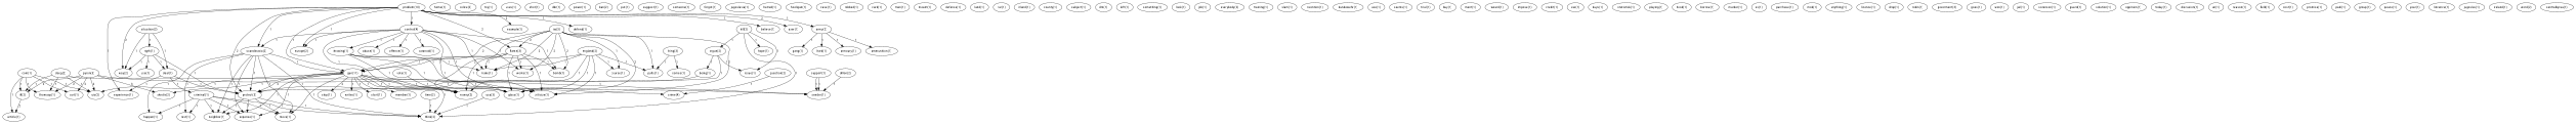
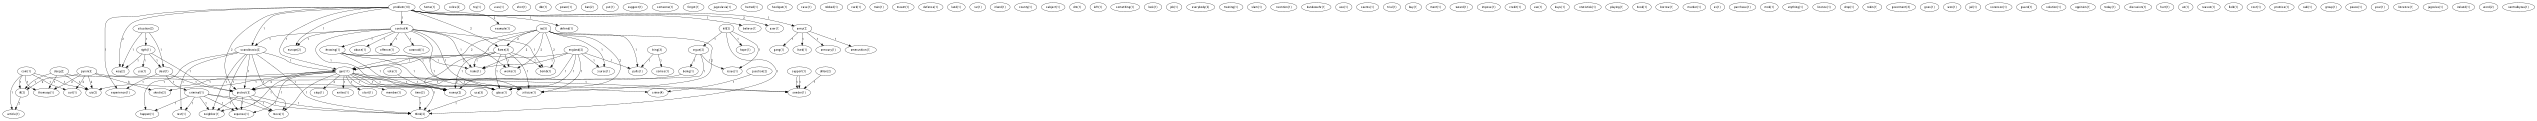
  digraph {
    fontname="Roboto Condensed"
    node [fontname="Roboto Condensed"]
    edge [fontname="Roboto Condensed"]
    n1 [label="com(1)"]
    n2 [label="surt(1)"]
    n3 [label="article(1)"]
    n4 [label="ifi(2)"]
    n5 [label="thomasp(1)"]
    n6 [label="uio(2)"]
    n7 [label="home(1)"]
    n8 [label="police(2)"]
    n9 [label="toy(1)"]
    n10 [label="uses(1)"]
    n11 [label="problem(10)"]
    n12 [label="example(1)"]
    n13 [label="control(4)"]
    n14 [label="defend(1)"]
    n15 [label="europe(2)"]
    n16 [label="army(2)"]
    n17 [label="believe(1)"]
    n18 [label="experience(1)"]
    n19 [label="flame(3)"]
    n20 [label="scandinavia(2)"]
    n21 [label="gun(11)"]
    n22 [label="axer(1)"]
    n23 [label="protect(5)"]
    n24 [label="way(2)"]
    n25 [label="abuse(1)"]
    n26 [label="offence(1)"]
    n27 [label="paranoid(1)"]
    n28 [label="throwing(1)"]
    n29 [label="bomb(1)"]
    n30 [label="works(1)"]
    n31 [label="make(1)"]
    n32 [label="glass(1)"]
    n33 [label="money(2)"]
    n34 [label="criticize(1)"]
    n35 [label="gang(1)"]
    n36 [label="lived(1)"]
    n37 [label="armoury(1)"]
    n38 [label="ammunition(1)"]
    n39 [label="think(2)"]
    n40 [label="happen(1)"]
    n41 [label="rest(1)"]
    n42 [label="expense(1)"]
    n43 [label="move(1)"]
    n44 [label="neighbor(1)"]
    n45 [label="skndiv(2)"]
    n46 [label="member(1)"]
    n47 [label="stop(1)"]
    n48 [label="writes(1)"]
    n49 [label="start(1)"]
    n50 [label="crime(4)"]
    n51 [label="shot(1)"]
    n52 [label="dbr(1)"]
    n53 [label="power(1)"]
    n54 [label="ban(2)"]
    n55 [label="put(1)"]
    n56 [label="pyron(3)"]
    n57 [label="sender(1)"]
    n58 [label="suggest(1)"]
    n59 [label="someone(1)"]
    n60 [label="forgot(1)"]
    n61 [label="jugoslavia(1)"]
    n62 [label="hatred(1)"]
    n63 [label="hooligan(1)"]
    n64 [label="vote(1)"]
    n65 [label="case(1)"]
    n66 [label="robbed(1)"]
    n67 [label="thing(3)"]
    n68 [label="comes(1)"]
    n69 [label="pulls(1)"]
    n70 [label="card(1)"]
    n71 [label="train(1)"]
    n72 [label="meant(1)"]
    n73 [label="defense(1)"]
    n74 [label="land(1)"]
    n75 [label="car(1)"]
    n76 [label="irland(1)"]
    n77 [label="support(1)"]
    n78 [label="county(1)"]
    n79 [label="subject(1)"]
    n80 [label="dm(1)"]
    n81 [label="deal(1)"]
    n82 [label="criminal(1)"]
    n83 [label="left(1)"]
    n84 [label="something(1)"]
    n85 [label="look(1)"]
    n86 [label="kill(2)"]
    n87 [label="hope(1)"]
    n88 [label="argue(2)"]
    n89 [label="issue(1)"]
    n90 [label="being(1)"]
    n91 [label="dseg(2)"]
    n92 [label="ira(3)"]
    n93 [label="course(1)"]
    n94 [label="job(1)"]
    n95 [label="everybody(2)"]
    n96 [label="training(1)"]
    n97 [label="slam(1)"]
    n98 [label="invention(1)"]
    n99 [label="bundewehr(1)"]
    n100 [label="axe(1)"]
    n101 [label="seems(1)"]
    n102 [label="trial(1)"]
    n103 [label="buy(1)"]
    n104 [label="ment(1)"]
    n105 [label="situation(2)"]
    n106 [label="rigth(1)"]
    n107 [label="use(1)"]
    n108 [label="reward(1)"]
    n109 [label="impose(1)"]
    n110 [label="credit(1)"]
    n111 [label="vax(1)"]
    n112 [label="buys(1)"]
    n113 [label="statistisk(1)"]
    n114 [label="playing(1)"]
    n115 [label="hood(1)"]
    n116 [label="borrow(1)"]
    n117 [label="murder(1)"]
    n118 [label="ex(1)"]
    n119 [label="purchase(1)"]
    n120 [label="mob(1)"]
    n121 [label="anything(1)"]
    n122 [label="licence(1)"]
    n123 [label="england(2)"]
    n124 [label="drop(1)"]
    n125 [label="robin(1)"]
    n126 [label="goverment(3)"]
    n127 [label="goes(1)"]
    n128 [label="won(1)"]
    n129 [label="jail(1)"]
    n130 [label="sorenson(1)"]
    n131 [label="guard(1)"]
    n132 [label="solution(1)"]
    n133 [label="oppinion(1)"]
    n134 [label="today(1)"]
    n135 [label="discusion(1)"]
+   n136 [label="hurt(1)"]
    n137 [label="un(1)"]
    n138 [label="reason(1)"]
    n139 [label="field(1)"]
    n140 [label="cost(1)"]
    n141 [label="promise(1)"]
    n142 [label="padi(1)"]
    n143 [label="dillon(2)"]
    n144 [label="group(1)"]
    n145 [label="peace(1)"]
    n146 [label="year(1)"]
    n147 [label="question(2)"]
    n148 [label="lincence(1)"]
    n149 [label="jugoslav(1)"]
    n150 [label="usa(3)"]
    n151 [label="time(2)"]
    n152 [label="ireland(1)"]
    n153 [label="word(2)"]
    n154 [label="sentralbyraa(1)"]
    n1 -> n2 [label=1]
    n1 -> n3 [label=1]
    n1 -> n4 [label=1]
    n1 -> n5 [label=1]
    n1 -> n6 [label=1]
    n4 -> n3 [label=2]
    n11 -> n12 [label=2]
    n11 -> n13 [label=1]
    n11 -> n14 [label=1]
    n11 -> n15 [label=1]
    n11 -> n16 [label=1]
    n11 -> n17 [label=1]
    n11 -> n18 [label=1]
    n11 -> n19 [label=2]
    n11 -> n20 [label=1]
    n11 -> n21 [label=1]
    n11 -> n22 [label=2]
    n11 -> n23 [label=2]
    n11 -> n24 [label=2]
    n13 -> n15 [label=1]
    n13 -> n20 [label=1]
    n13 -> n25 [label=1]
    n13 -> n26 [label=1]
    n13 -> n27 [label=1]
    n13 -> n28 [label=1]
    n13 -> n29 [label=1]
    n13 -> n30 [label=1]
    n13 -> n31 [label=1]
    n13 -> n32 [label=1]
    n13 -> n33 [label=1]
    n13 -> n34 [label=1]
    n16 -> n35 [label=1]
    n16 -> n36 [label=1]
    n16 -> n37 [label=1]
    n16 -> n38 [label=1]
    n19 -> n21 [label=1]
    n19 -> n29 [label=1]
    n19 -> n30 [label=1]
    n19 -> n31 [label=1]
    n19 -> n32 [label=1]
    n19 -> n33 [label=1]
    n19 -> n34 [label=1]
    n20 -> n21 [label=1]
    n20 -> n23 [label=1]
    n20 -> n39 [label=1]
    n20 -> n40 [label=1]
    n20 -> n41 [label=1]
    n20 -> n42 [label=1]
    n20 -> n43 [label=1]
    n20 -> n44 [label=1]
    n21 -> n6 [label=1]
    n21 -> n23 [label=2]
    n21 -> n32 [label=1]
    n21 -> n33 [label=1]
    n21 -> n34 [label=1]
    n21 -> n39 [label=1]
    n21 -> n42 [label=1]
    n21 -> n43 [label=1]
    n21 -> n44 [label=1]
    n21 -> n45 [label=1]
    n21 -> n46 [label=1]
    n21 -> n47 [label=2]
    n21 -> n48 [label=1]
    n21 -> n49 [label=1]
    n21 -> n50 [label=2]
    n23 -> n39 [label=1]
    n23 -> n42 [label=1]
    n23 -> n43 [label=1]
    n23 -> n44 [label=1]
    n28 -> n31 [label=1]
    n28 -> n32 [label=1]
    n28 -> n33 [label=1]
    n28 -> n34 [label=1]
    n56 -> n2 [label=2]
    n56 -> n4 [label=2]
    n56 -> n5 [label=2]
    n56 -> n6 [label=2]
    n56 -> n45 [label=3]
    n56 -> n57 [label=1]
    n64 -> n33 [label=1]
    n67 -> n68 [label=1]
    n67 -> n69 [label=1]
    n77 -> n57 [label=1]
    n77 -> n57 [label=1]
    n81 -> n18 [label=1]
    n81 -> n23 [label=1]
    n81 -> n82 [label=1]
    n82 -> n39 [label=1]
    n82 -> n40 [label=1]
    n82 -> n41 [label=1]
    n82 -> n42 [label=1]
    n82 -> n43 [label=1]
    n82 -> n44 [label=1]
    n86 -> n39 [label=1]
    n86 -> n87 [label=1]
    n86 -> n88 [label=1]
    n86 -> n89 [label=1]
    n88 -> n23 [label=1]
    n88 -> n89 [label=1]
    n88 -> n90 [label=1]
    n90 -> n23 [label=1]
    n91 -> n4 [label=1]
    n91 -> n5 [label=1]
    n91 -> n6 [label=1]
    n91 -> n57 [label=1]
    n92 -> n19 [label=2]
    n92 -> n21 [label=2]
    n92 -> n29 [label=2]
    n92 -> n30 [label=2]
    n92 -> n31 [label=2]
    n92 -> n32 [label=2]
    n92 -> n33 [label=2]
    n92 -> n34 [label=2]
    n92 -> n69 [label=1]
    n92 -> n93 [label=1]
    n105 -> n24 [label=1]
    n105 -> n81 [label=1]
    n105 -> n106 [label=1]
    n106 -> n23 [label=1]
    n106 -> n24 [label=1]
    n106 -> n81 [label=1]
    n106 -> n107 [label=1]
    n123 -> n21 [label=1]
    n123 -> n31 [label=1]
    n123 -> n32 [label=1]
    n123 -> n33 [label=1]
    n123 -> n34 [label=1]
    n123 -> n69 [label=1]
    n123 -> n93 [label=1]
    n143 -> n57 [label=1]
    n147 -> n50 [label=1]
    n150 -> n39 [label=1]
    n151 -> n39 [label=1]
  }
